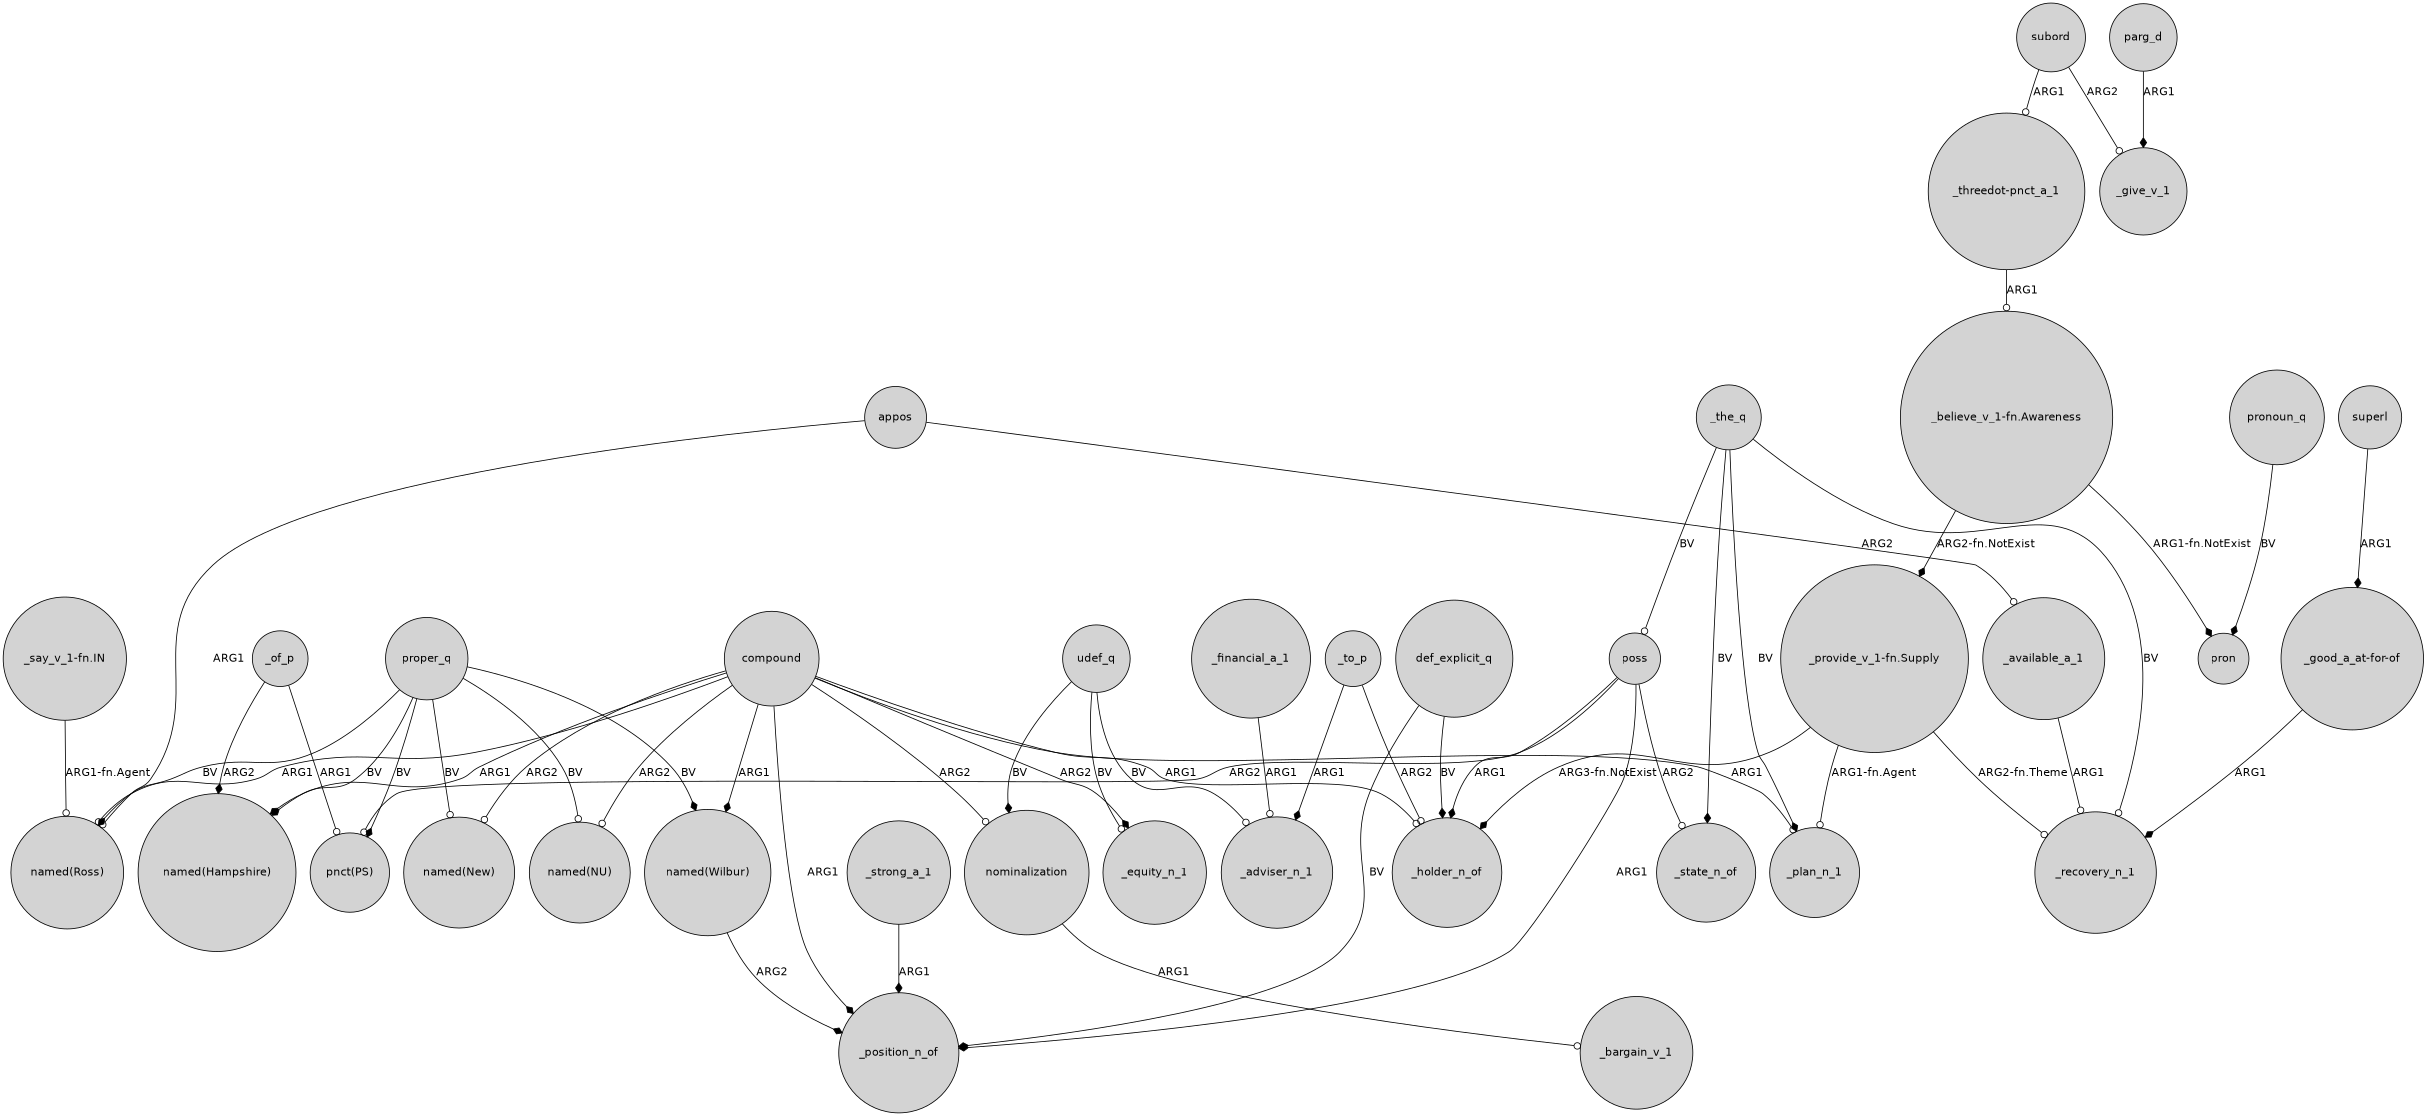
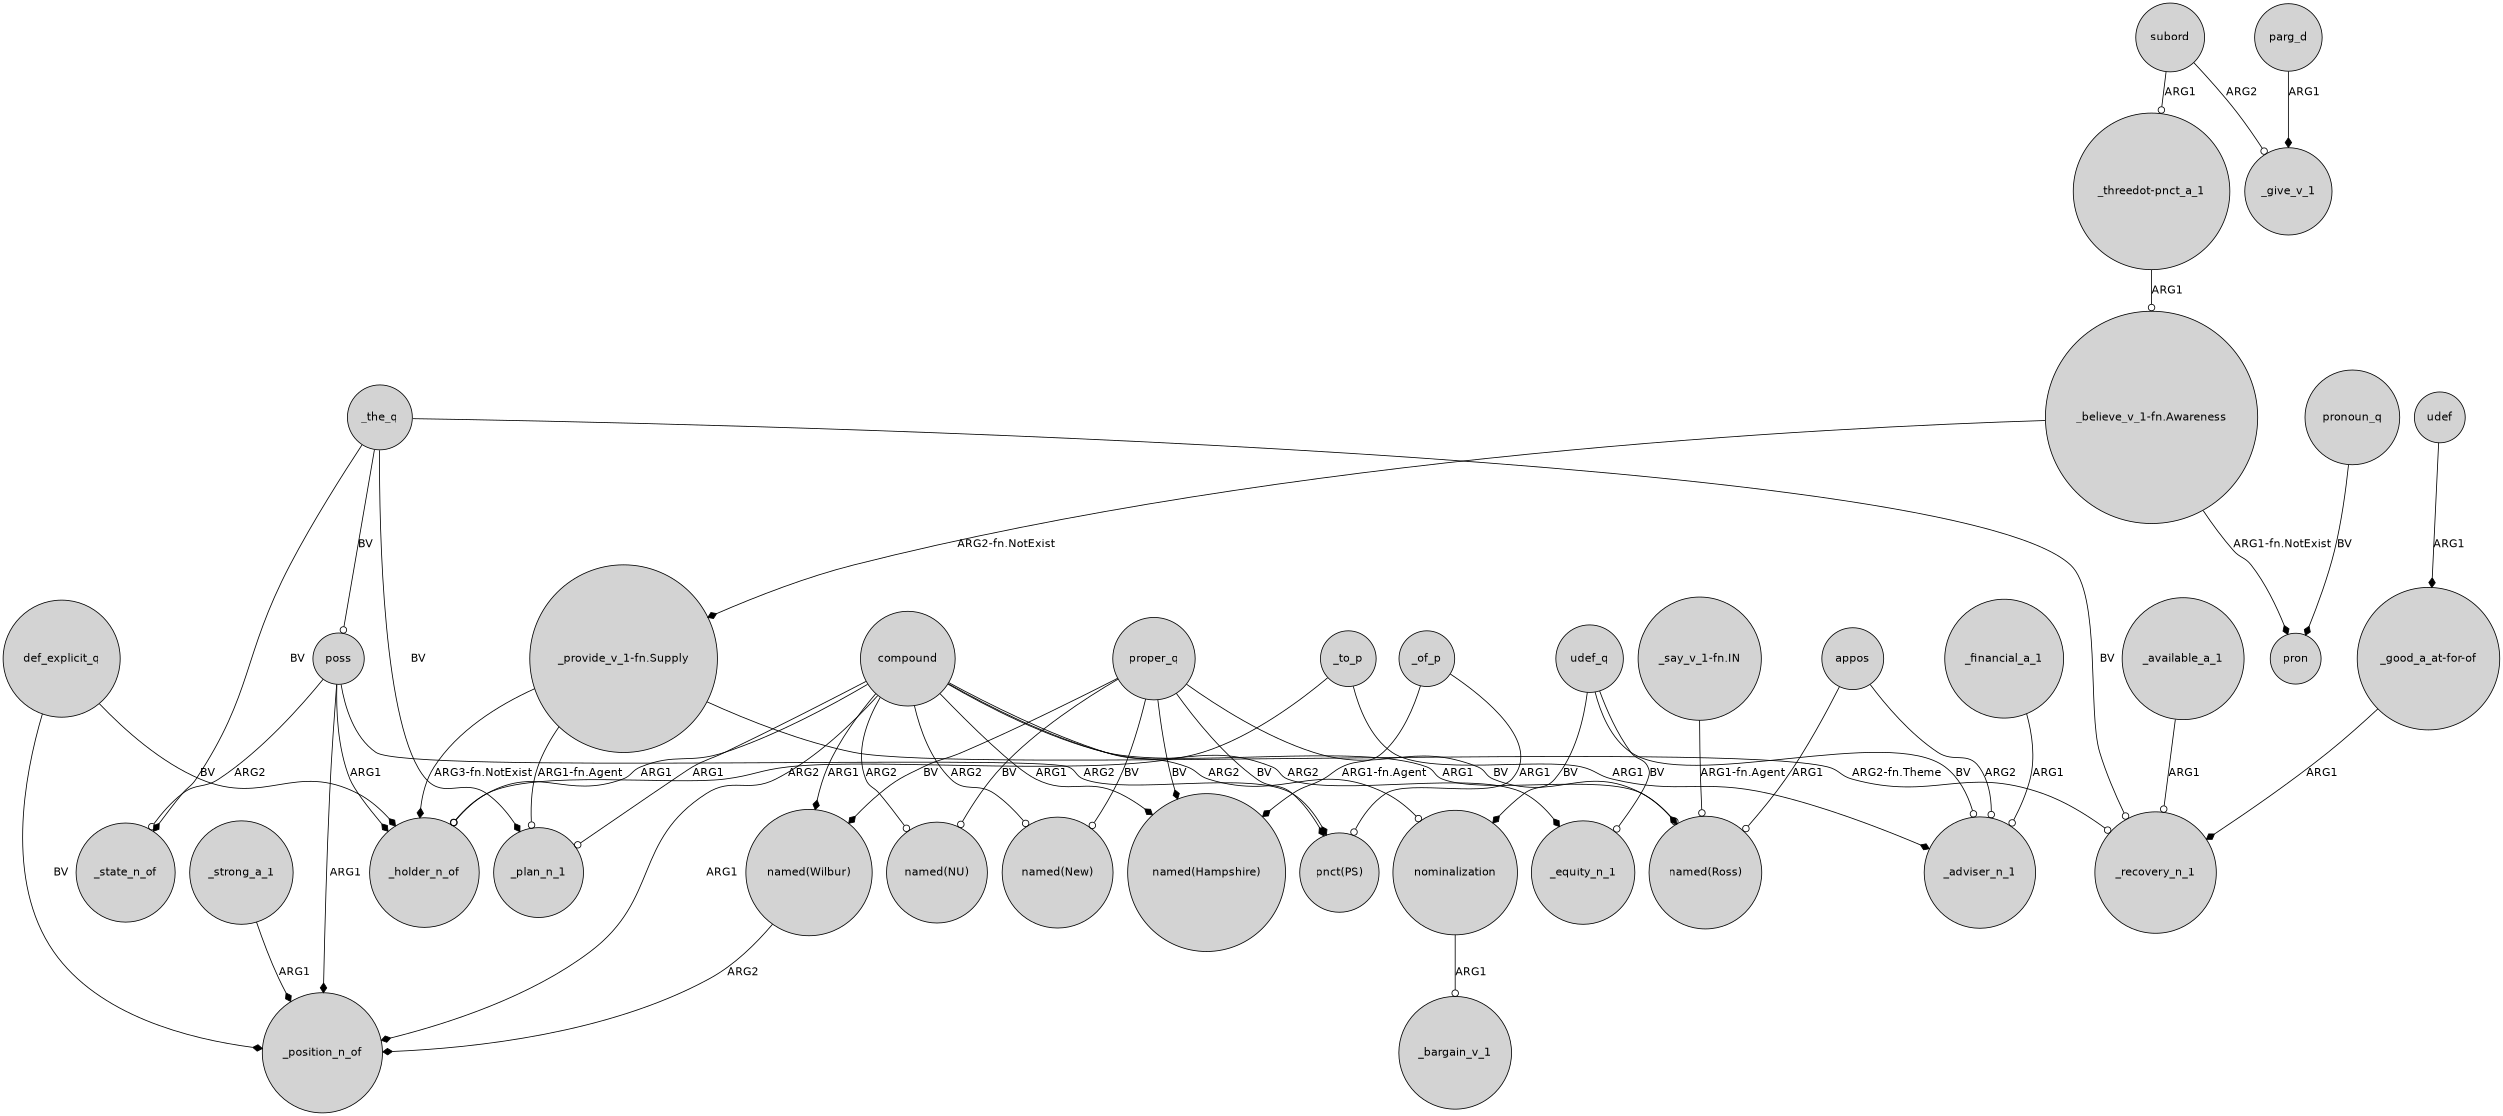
  digraph {
    fontname="DejaVu Sans"
    node [fontname="DejaVu Sans" shape=circle style=filled]
    edge [arrowhead=diamond fontname="DejaVu Sans"]
    "_provide_v_1-fn.Supply"
    _holder_n_of
    _recovery_n_1
    _plan_n_1
    "_good_a_at-for-of"
    "_say_v_1-fn.IN"
    "named(Ross)"
    compound
    "named(New)"
    "named(NU)"
    nominalization
    _equity_n_1
    _position_n_of
    "named(Hampshire)"
    "named(Wilbur)"
    _bargain_v_1
    parg_d
    _give_v_1
    _financial_a_1
    _adviser_n_1
    appos
    proper_q
    n23 [label="pnct(PS)"]
    poss
    _state_n_of
    _to_p
    _the_q
    subord
    "_threedot-pnct_a_1"
    "_believe_v_1-fn.Awareness"
    pron
    udef_q
    _strong_a_1
    _available_a_1
    def_explicit_q
    pronoun_q
-   superl
+   superl [label=udef]
    _of_p
    "_provide_v_1-fn.Supply" -> _holder_n_of [label="ARG3-fn.NotExist"]
    "_provide_v_1-fn.Supply" -> _recovery_n_1 [arrowhead=odot label="ARG2-fn.Theme"]
    "_provide_v_1-fn.Supply" -> _plan_n_1 [arrowhead=odot label="ARG1-fn.Agent"]
    "_good_a_at-for-of" -> _recovery_n_1 [label=ARG1]
    "_say_v_1-fn.IN" -> "named(Ross)" [arrowhead=odot label="ARG1-fn.Agent"]
    compound -> _holder_n_of [arrowhead=odot label=ARG1]
    compound -> _plan_n_1 [arrowhead=odot label=ARG1]
    compound -> "named(Ross)" [arrowhead=odot label=ARG1]
    compound -> "named(New)" [arrowhead=odot label=ARG2]
    compound -> "named(NU)" [arrowhead=odot label=ARG2]
    compound -> nominalization [arrowhead=odot label=ARG2]
    compound -> _equity_n_1 [label=ARG2]
    compound -> _position_n_of [label=ARG1]
    compound -> "named(Hampshire)" [label=ARG1]
    compound -> "named(Wilbur)" [label=ARG1]
    nominalization -> _bargain_v_1 [arrowhead=odot label=ARG1]
    "named(Wilbur)" -> _position_n_of [label=ARG2]
    parg_d -> _give_v_1 [label=ARG1]
    _financial_a_1 -> _adviser_n_1 [arrowhead=odot label=ARG1]
    appos -> "named(Ross)" [arrowhead=odot label=ARG1]
-   appos -> _available_a_1 [arrowhead=odot label=ARG2]
+   appos -> _adviser_n_1 [arrowhead=odot label=ARG2]
    proper_q -> "named(Ross)" [label=BV]
    proper_q -> "named(New)" [arrowhead=odot label=BV]
    proper_q -> "named(NU)" [arrowhead=odot label=BV]
    proper_q -> "named(Hampshire)" [label=BV]
    proper_q -> "named(Wilbur)" [label=BV]
    proper_q -> n23 [label=BV]
    poss -> _holder_n_of [label=ARG1]
    poss -> _position_n_of [label=ARG1]
-   poss -> n23 [arrowhead=odot label=ARG2]
+   poss -> n23 [label=ARG2]
    poss -> _state_n_of [arrowhead=odot label=ARG2]
    _to_p -> _holder_n_of [arrowhead=odot label=ARG2]
    _to_p -> _adviser_n_1 [label=ARG1]
    _the_q -> _recovery_n_1 [arrowhead=odot label=BV]
    _the_q -> _plan_n_1 [label=BV]
    _the_q -> poss [arrowhead=odot label=BV]
    _the_q -> _state_n_of [label=BV]
    subord -> _give_v_1 [arrowhead=odot label=ARG2]
    subord -> "_threedot-pnct_a_1" [arrowhead=odot label=ARG1]
    "_threedot-pnct_a_1" -> "_believe_v_1-fn.Awareness" [arrowhead=odot label=ARG1]
    "_believe_v_1-fn.Awareness" -> "_provide_v_1-fn.Supply" [label="ARG2-fn.NotExist"]
    "_believe_v_1-fn.Awareness" -> pron [label="ARG1-fn.NotExist"]
    udef_q -> nominalization [label=BV]
    udef_q -> _equity_n_1 [arrowhead=odot label=BV]
    udef_q -> _adviser_n_1 [arrowhead=odot label=BV]
    _strong_a_1 -> _position_n_of [label=ARG1]
    _available_a_1 -> _recovery_n_1 [arrowhead=odot label=ARG1]
    def_explicit_q -> _holder_n_of [label=BV]
    def_explicit_q -> _position_n_of [label=BV]
    pronoun_q -> pron [label=BV]
    superl -> "_good_a_at-for-of" [label=ARG1]
-   _of_p -> "named(Hampshire)" [label=ARG2]
+   _of_p -> "named(Hampshire)" [label="ARG1-fn.Agent"]
    _of_p -> n23 [arrowhead=odot label=ARG1]
  }
